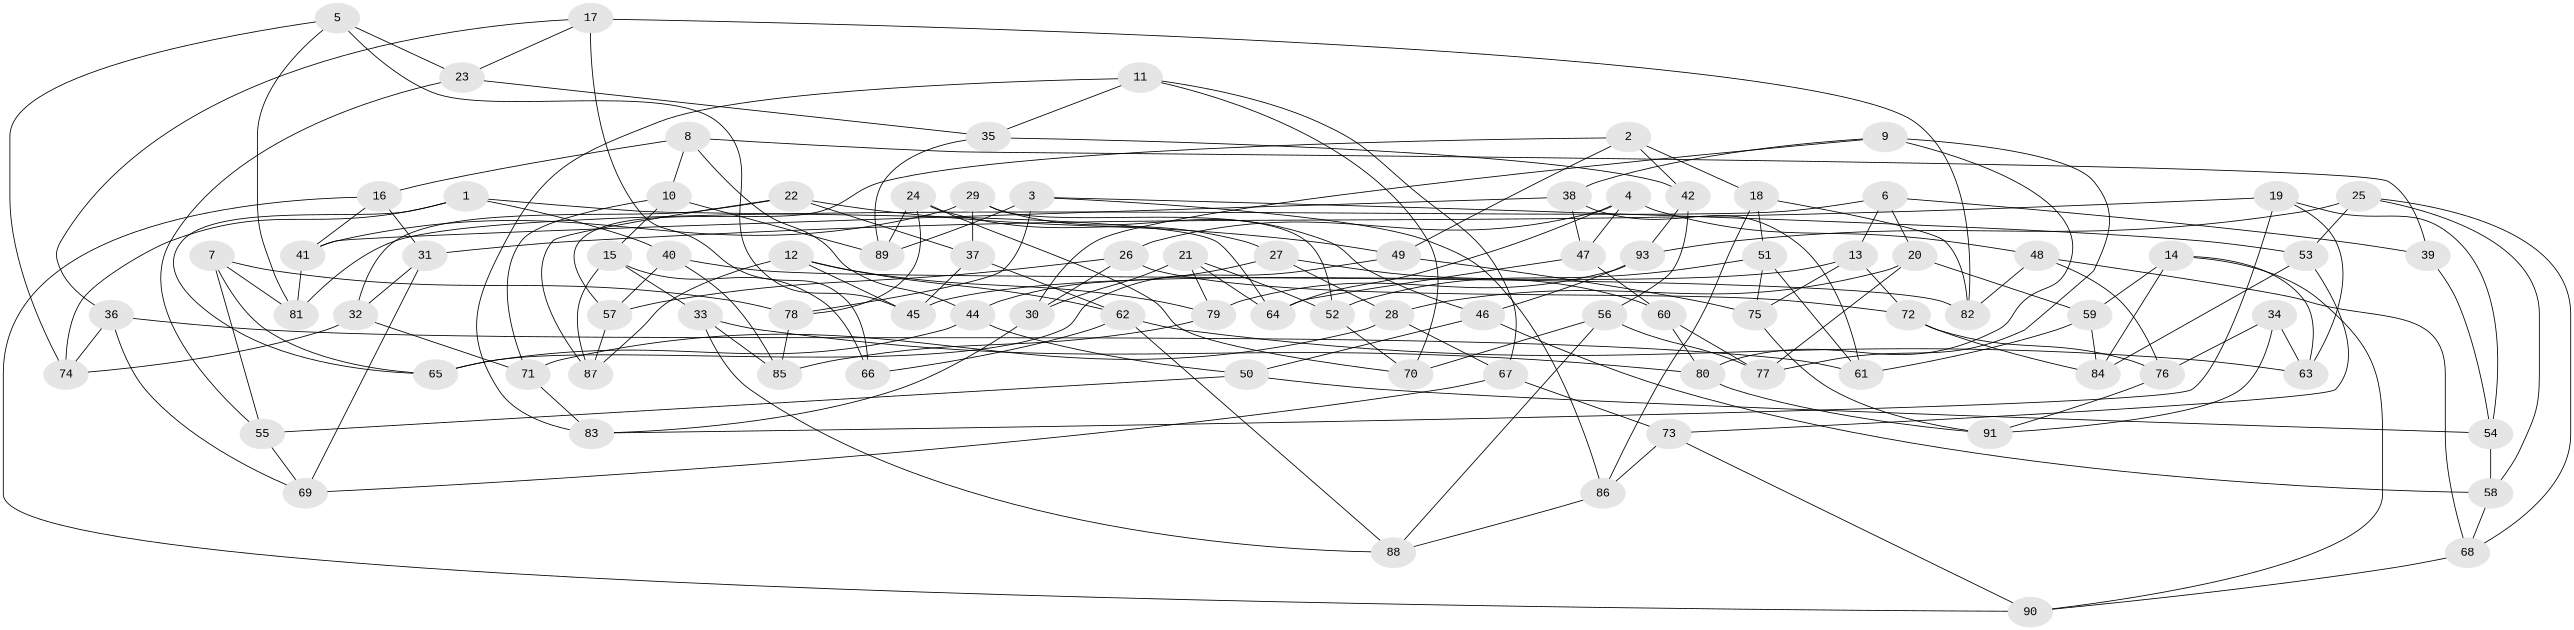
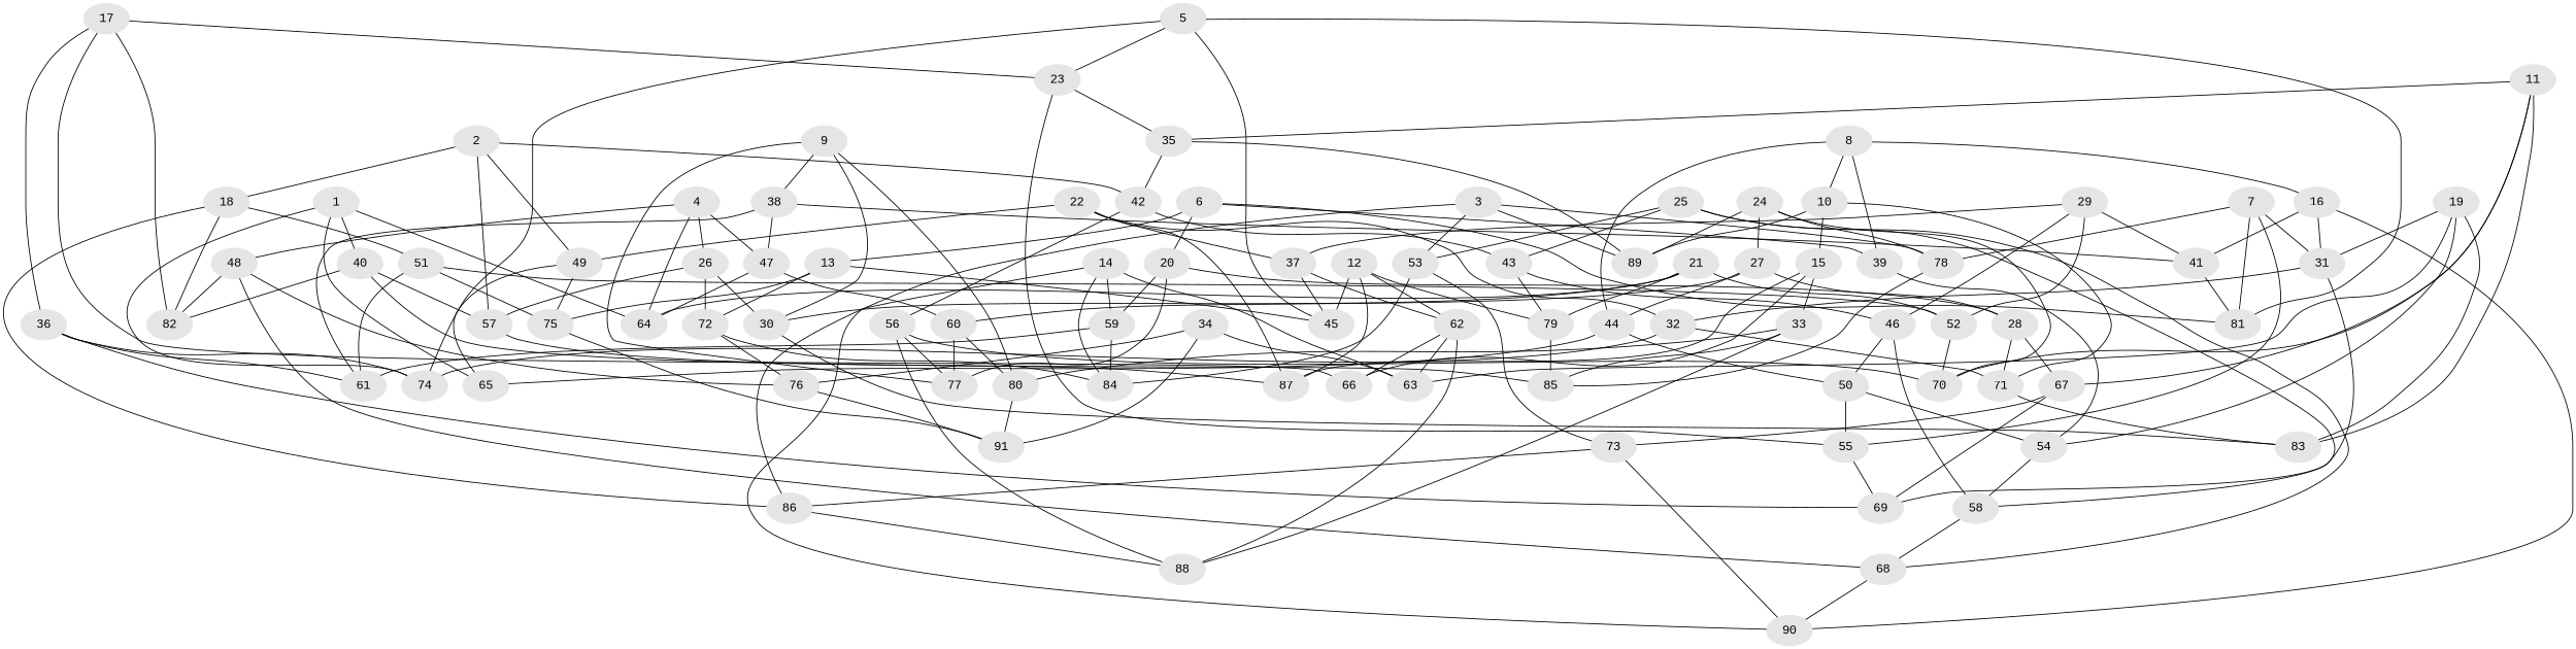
  graph {
    fontname="Liberation Mono"
    node [color=gray90 fontname="Liberation Mono" style=filled]
    edge [fontname="Liberation Mono"]
    1
    40
    64
    65
    74
    57
    82
    85
    2
    18
    42
    49
    86
    51
-   43 [label=93]
+   43
    56
    75
    87
    3
    53
    78
    89
    84
    73
    88
    4
    26
    47
    48
    30
    72
    60
    68
    76
    5
    23
    45
    81
    55
    35
    6
    13
    20
    39
    77
    59
    28
    54
    7
    69
    8
    10
    16
    44
    15
    71
    90
    31
    41
    50
    9
    38
    80
    83
    61
    91
    66
    33
    11
    67
    70
    12
    79
    62
    14
    63
    32
    17
    36
    52
    19
    58
    21
    22
    37
    24
    27
    25
    46
    29
    34
    1 -- 40
    1 -- 64
    1 -- 65
    1 -- 74
    40 -- 57
    40 -- 82
    40 -- 85
    57 -- 87
    2 -- 57
    2 -- 18
    2 -- 42
    2 -- 49
    18 -- 82
    18 -- 86
    18 -- 51
    42 -- 43
    42 -- 56
    49 -- 65
    49 -- 75
    86 -- 88
    51 -- 75
    51 -- 61
    51 -- 52
    43 -- 79
    43 -- 46
    56 -- 88
    56 -- 77
    56 -- 70
    75 -- 91
    3 -- 86
    3 -- 53
    3 -- 78
    3 -- 89
    53 -- 84
    53 -- 73
    78 -- 85
    73 -- 86
    73 -- 90
    4 -- 64
    4 -- 26
    4 -- 47
    4 -- 48
    26 -- 57
    26 -- 30
    26 -- 72
    47 -- 64
    47 -- 60
    48 -- 82
    48 -- 68
    48 -- 76
    30 -- 83
    72 -- 84
    72 -- 76
    60 -- 77
    60 -- 80
    68 -- 90
    76 -- 91
    5 -- 74
    5 -- 23
    5 -- 45
    5 -- 81
    23 -- 55
    23 -- 35
    55 -- 69
    35 -- 42
    35 -- 89
    6 -- 81
    6 -- 13
    6 -- 20
    6 -- 39
    13 -- 75
    13 -- 72
    13 -- 45
    20 -- 77
    20 -- 59
    20 -- 28
    39 -- 54
    59 -- 84
    59 -- 61
    28 -- 71
    28 -- 67
    54 -- 58
-   7 -- 65
+   7 -- 31
    7 -- 78
    7 -- 81
    7 -- 55
    8 -- 39
    8 -- 10
    8 -- 16
    8 -- 44
    10 -- 89
    10 -- 15
    10 -- 71
    16 -- 90
    16 -- 31
    16 -- 41
    44 -- 65
    44 -- 50
    15 -- 87
    15 -- 66
    15 -- 33
    71 -- 83
    31 -- 69
    31 -- 32
    41 -- 81
    50 -- 55
    50 -- 54
    9 -- 30
    9 -- 77
    9 -- 38
    9 -- 80
    38 -- 47
    38 -- 41
    38 -- 61
    80 -- 91
    33 -- 85
    33 -- 88
    33 -- 80
    11 -- 35
    11 -- 83
    11 -- 67
    11 -- 70
    67 -- 73
    67 -- 69
    12 -- 87
    12 -- 45
    12 -- 79
    12 -- 62
    79 -- 85
    62 -- 88
    62 -- 66
    62 -- 63
    14 -- 84
    14 -- 59
    14 -- 90
    14 -- 63
    32 -- 74
    32 -- 71
    17 -- 82
    17 -- 23
    17 -- 66
    17 -- 36
    36 -- 74
    36 -- 69
    36 -- 61
    52 -- 70
    19 -- 54
    19 -- 31
    19 -- 83
    19 -- 63
    58 -- 68
    21 -- 64
    21 -- 30
    21 -- 79
    21 -- 52
    22 -- 49
    22 -- 87
    22 -- 32
    22 -- 37
    37 -- 45
    37 -- 62
    24 -- 78
    24 -- 89
    24 -- 70
    24 -- 27
    27 -- 60
    27 -- 28
    27 -- 44
    25 -- 43
    25 -- 53
    25 -- 68
    25 -- 58
    46 -- 50
    46 -- 58
    29 -- 41
    29 -- 52
    29 -- 37
    29 -- 46
    34 -- 76
    34 -- 91
    34 -- 63
  }
